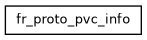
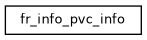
  digraph {
    rankdir=LR
-   n1 [color=black fillcolor=white fontname=Helvetica fontsize=10 height=0.2 label=fr_proto_pvc_info shape=record style=filled width=0.4]
+   n1 [color=black fillcolor=white fontname=Helvetica fontsize=10 height=0.2 label=fr_info_pvc_info shape=record style=filled width=0.4]
  }
